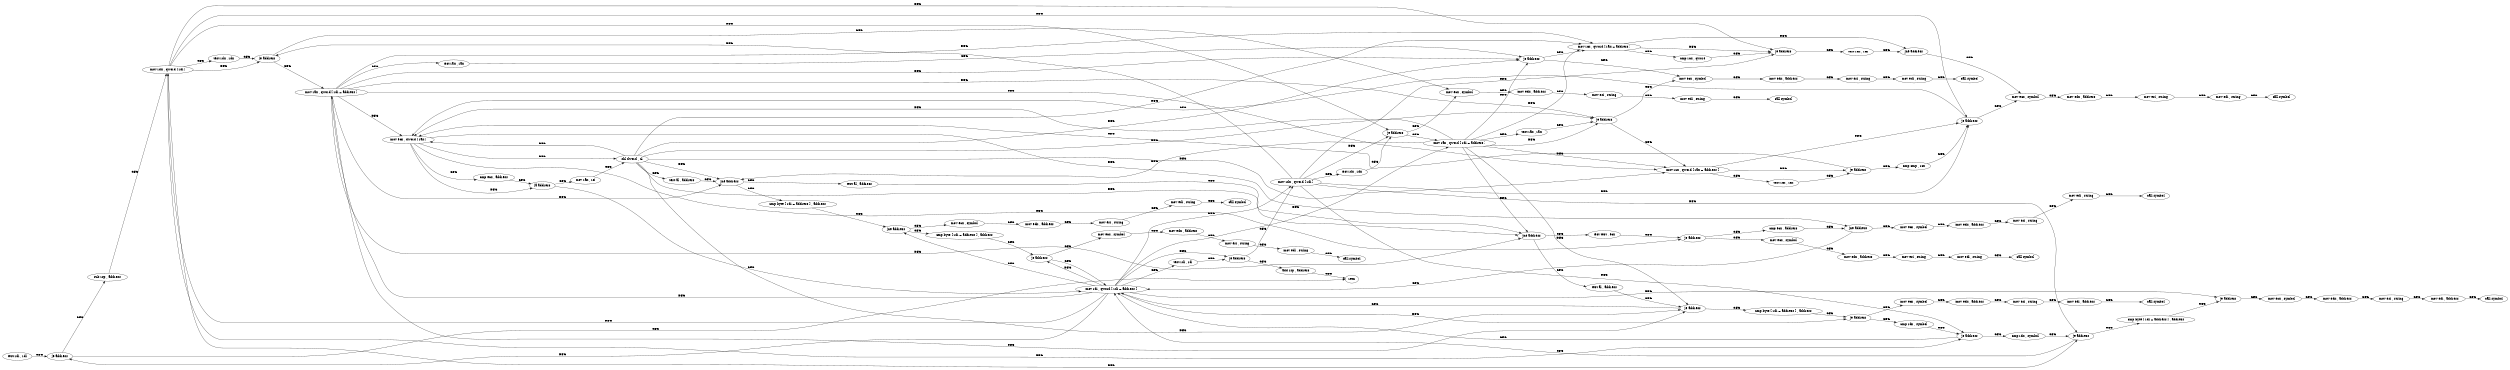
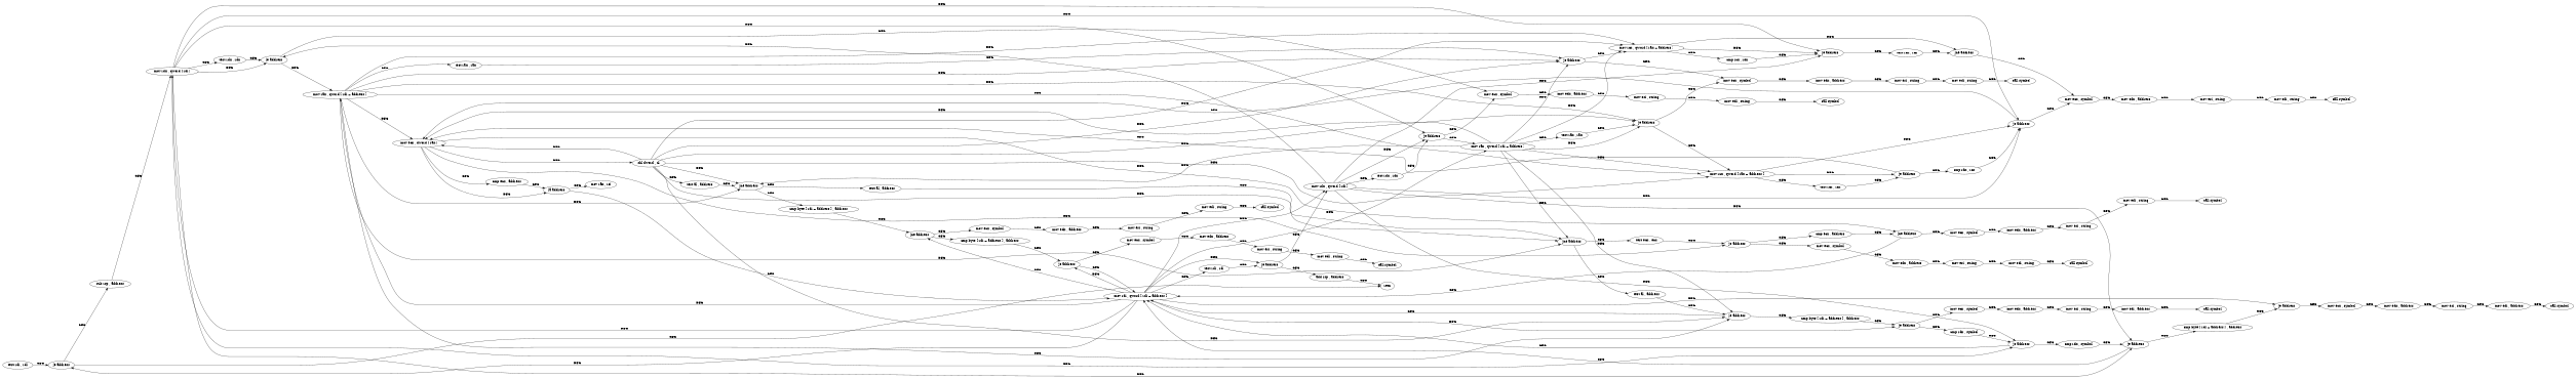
  digraph {
    rankdir=LR
    n1 [label="test rdi , rdi"]
    n2 [label="je address"]
    n3 [label=retn]
    n4 [label="sub rsp , address"]
    n5 [label="mov rdx , qword [ rdi ]"]
    n6 [label="test rdx , rdx"]
    n7 [label="je address"]
    n8 [label="je address"]
    n9 [label="je address"]
    n10 [label="je address"]
    n11 [label="je address"]
    n12 [label="je address"]
    n13 [label="mov ecx , symbol"]
    n14 [label="mov rax , qword [ rdi + address ]"]
    n15 [label="test rcx , rcx"]
    n16 [label="mov rax , qword [ rdi + address ]"]
    n17 [label="mov ecx , dword [ rax ]"]
    n18 [label="mov ecx , symbol"]
    n19 [label="mov rdi , qword [ rdi + address ]"]
    n20 [label="cmp rdx , symbol"]
    n21 [label="cmp byte [ rdi + address ] , address"]
    n22 [label="mov edx , address"]
    n23 [label="test rax , rax"]
    n24 [label="je address"]
    n25 [label="mov rcx , qword [ rax + address ]"]
    n26 [label="jne address"]
    n27 [label="jne address"]
    n28 [label="je address"]
    n29 [label="mov rcx , qword [ rax + address ]"]
    n30 [label="je address"]
    n31 [label="mov esi , string"]
    n32 [label="mov ecx , symbol"]
-   n33 [label="cmp rcx , qword"]
+   n33 [label="cmp rcx , rdx"]
    n34 [label="jne address"]
    n35 [label="shl dword , cl"]
    n36 [label="je address"]
    n37 [label="jne address"]
    n38 [label="cmp ecx , address"]
    n39 [label="ja address"]
    n40 [label="cmp byte [ rdi + address ] , address"]
    n41 [label="test al , address"]
-   n42 [label="test test , ecx"]
+   n42 [label="test ecx , ecx"]
    n43 [label="test al , address"]
    n44 [label="test rcx , rcx"]
    n45 [label="je address"]
    n46 [label="cmp byte [ rdi + address ] , address"]
    n47 [label="mov edi , string"]
    n48 [label="call symbol"]
    n49 [label="mov edx , address"]
    n50 [label="mov esi , string"]
    n51 [label="mov edi , string"]
    n52 [label="call symbol"]
    n53 [label="test al , address"]
    n54 [label="mov ecx , symbol"]
    n55 [label="cmp ecx , address"]
    n56 [label="mov ecx , symbol"]
    n57 [label="mov rax , rsi"]
    n58 [label="mov edx , address"]
    n59 [label="mov esi , string"]
    n60 [label="test rdi , rdi"]
    n61 [label="je address"]
    n62 [label="mov rdx , qword [ rdi ]"]
    n63 [label="jne address"]
    n64 [label="je address"]
    n65 [label="je address"]
    n66 [label="je address"]
    n67 [label="add rsp , address"]
    n68 [label="test rdx , rdx"]
    n69 [label="test rax , rax"]
    n70 [label="mov ecx , symbol"]
    n71 [label="cmp byte [ rdi + address ] , address"]
    n72 [label="mov ecx , symbol"]
    n73 [label="mov ecx , symbol"]
    n74 [label="cmp rdx , symbol"]
    n75 [label="mov ecx , symbol"]
    n76 [label="mov edi , string"]
    n77 [label="call symbol"]
    n78 [label="mov edx , address"]
    n79 [label="mov esi , string"]
-   n80 [label="cmp cmp , rcx"]
+   n80 [label="cmp rdx , rcx"]
    n81 [label="mov edi , string"]
    n82 [label="call symbol"]
    n83 [label="mov edx , address"]
    n84 [label="mov esi , string"]
    n85 [label="mov edx , address"]
    n86 [label="mov esi , string"]
    n87 [label="mov edi , string"]
    n88 [label="call symbol"]
    n89 [label="mov edi , string"]
    n90 [label="call symbol"]
    n91 [label="mov edx , address"]
    n92 [label="mov esi , string"]
    n93 [label="mov edx , address"]
    n94 [label="mov esi , string"]
    n95 [label="mov edi , string"]
    n96 [label="call symbol"]
    n97 [label="mov edi , address"]
    n98 [label="call symbol"]
    n99 [label="mov edx , address"]
    n100 [label="mov esi , string"]
    n101 [label="mov edi , address"]
    n102 [label="call symbol"]
    n1 -> n2 [label=CFG]
    n2 -> n3 [label=CFG]
    n2 -> n4 [label=CFG]
    n4 -> n5 [label=CFG]
    n5 -> n6 [label=CFG]
    n5 -> n7 [label=DFG]
    n5 -> n8 [label=DFG]
    n5 -> n9 [label=DFG]
    n5 -> n10 [label=DFG]
    n5 -> n11 [label=DFG]
    n5 -> n12 [label=DFG]
    n6 -> n7 [label=CFG]
    n7 -> n13 [label=CFG]
    n7 -> n14 [label=CFG]
    n8 -> n15 [label=CFG]
    n9 -> n13 [label=CFG]
    n9 -> n16 [label=CFG]
    n10 -> n17 [label=CFG]
    n10 -> n18 [label=CFG]
    n11 -> n19 [label=CFG]
    n11 -> n20 [label=CFG]
    n12 -> n19 [label=CFG]
    n12 -> n21 [label=CFG]
    n13 -> n22 [label=CFG]
    n14 -> n17 [label=DFG]
    n14 -> n23 [label=CFG]
    n14 -> n24 [label=DFG]
    n14 -> n25 [label=DFG]
    n14 -> n26 [label=DFG]
    n14 -> n27 [label=DFG]
    n14 -> n28 [label=DFG]
    n14 -> n29 [label=DFG]
    n14 -> n30 [label=DFG]
    n15 -> n34 [label=CFG]
    n16 -> n17 [label=DFG]
    n16 -> n24 [label=DFG]
    n16 -> n25 [label=DFG]
    n16 -> n26 [label=DFG]
    n16 -> n27 [label=DFG]
    n16 -> n28 [label=DFG]
    n16 -> n29 [label=DFG]
    n16 -> n30 [label=DFG]
    n16 -> n69 [label=CFG]
    n17 -> n35 [label=DFG]
    n17 -> n36 [label=DFG]
    n17 -> n37 [label=DFG]
    n17 -> n38 [label=CFG]
    n17 -> n39 [label=DFG]
    n18 -> n58 [label=CFG]
    n19 -> n2 [label=DFG]
    n19 -> n5 [label=DFG]
    n19 -> n14 [label=DFG]
    n19 -> n16 [label=DFG]
    n19 -> n60 [label=CFG]
    n19 -> n61 [label=DFG]
    n19 -> n62 [label=DFG]
    n19 -> n63 [label=DFG]
    n19 -> n64 [label=DFG]
    n19 -> n65 [label=DFG]
    n19 -> n66 [label=DFG]
    n20 -> n12 [label=CFG]
    n21 -> n66 [label=CFG]
    n22 -> n31 [label=CFG]
    n23 -> n24 [label=CFG]
    n24 -> n25 [label=CFG]
    n24 -> n32 [label=CFG]
    n25 -> n8 [label=DFG]
    n25 -> n33 [label=CFG]
    n25 -> n34 [label=DFG]
    n26 -> n40 [label=CFG]
    n26 -> n41 [label=CFG]
    n27 -> n42 [label=CFG]
    n27 -> n43 [label=CFG]
    n28 -> n29 [label=CFG]
    n28 -> n32 [label=CFG]
    n29 -> n10 [label=DFG]
    n29 -> n44 [label=CFG]
    n29 -> n45 [label=DFG]
    n30 -> n19 [label=CFG]
    n30 -> n46 [label=CFG]
    n31 -> n47 [label=CFG]
    n32 -> n49 [label=CFG]
    n33 -> n8 [label=CFG]
    n34 -> n18 [label=CFG]
    n35 -> n17 [label=DFG]
    n35 -> n24 [label=DFG]
    n35 -> n25 [label=DFG]
    n35 -> n26 [label=DFG]
    n35 -> n27 [label=DFG]
    n35 -> n28 [label=DFG]
    n35 -> n29 [label=DFG]
    n35 -> n30 [label=DFG]
    n35 -> n53 [label=CFG]
    n36 -> n54 [label=CFG]
    n36 -> n55 [label=CFG]
    n37 -> n19 [label=CFG]
    n37 -> n56 [label=CFG]
    n38 -> n39 [label=CFG]
    n39 -> n19 [label=CFG]
    n39 -> n57 [label=CFG]
    n40 -> n63 [label=CFG]
    n41 -> n27 [label=CFG]
    n42 -> n36 [label=CFG]
    n43 -> n30 [label=CFG]
    n44 -> n45 [label=CFG]
    n45 -> n17 [label=CFG]
    n45 -> n80 [label=CFG]
    n46 -> n65 [label=CFG]
    n47 -> n48 [label=CFG]
    n49 -> n50 [label=CFG]
    n50 -> n51 [label=CFG]
    n51 -> n52 [label=CFG]
    n53 -> n26 [label=CFG]
    n54 -> n85 [label=CFG]
    n55 -> n37 [label=CFG]
    n56 -> n91 [label=CFG]
-   n57 -> n35 [label=CFG]
    n58 -> n59 [label=CFG]
    n59 -> n76 [label=CFG]
    n60 -> n61 [label=CFG]
    n61 -> n62 [label=CFG]
    n61 -> n67 [label=CFG]
    n62 -> n7 [label=DFG]
    n62 -> n8 [label=DFG]
    n62 -> n9 [label=DFG]
    n62 -> n10 [label=DFG]
    n62 -> n11 [label=DFG]
    n62 -> n12 [label=DFG]
    n62 -> n68 [label=CFG]
    n63 -> n70 [label=CFG]
    n63 -> n71 [label=CFG]
    n64 -> n19 [label=CFG]
    n64 -> n72 [label=CFG]
    n65 -> n73 [label=CFG]
    n65 -> n74 [label=CFG]
    n66 -> n75 [label=CFG]
    n67 -> n3 [label=CFG]
    n68 -> n9 [label=CFG]
    n69 -> n28 [label=CFG]
    n70 -> n78 [label=CFG]
    n71 -> n64 [label=CFG]
    n72 -> n83 [label=CFG]
    n73 -> n93 [label=CFG]
    n74 -> n11 [label=CFG]
    n75 -> n99 [label=CFG]
    n76 -> n77 [label=CFG]
    n78 -> n79 [label=CFG]
    n79 -> n81 [label=CFG]
    n80 -> n10 [label=CFG]
    n81 -> n82 [label=CFG]
    n83 -> n84 [label=CFG]
    n84 -> n87 [label=CFG]
    n85 -> n86 [label=CFG]
    n86 -> n89 [label=CFG]
    n87 -> n88 [label=CFG]
    n89 -> n90 [label=CFG]
    n91 -> n92 [label=CFG]
    n92 -> n95 [label=CFG]
    n93 -> n94 [label=CFG]
    n94 -> n97 [label=CFG]
    n95 -> n96 [label=CFG]
    n97 -> n98 [label=CFG]
    n99 -> n100 [label=CFG]
    n100 -> n101 [label=CFG]
    n101 -> n102 [label=CFG]
  }
